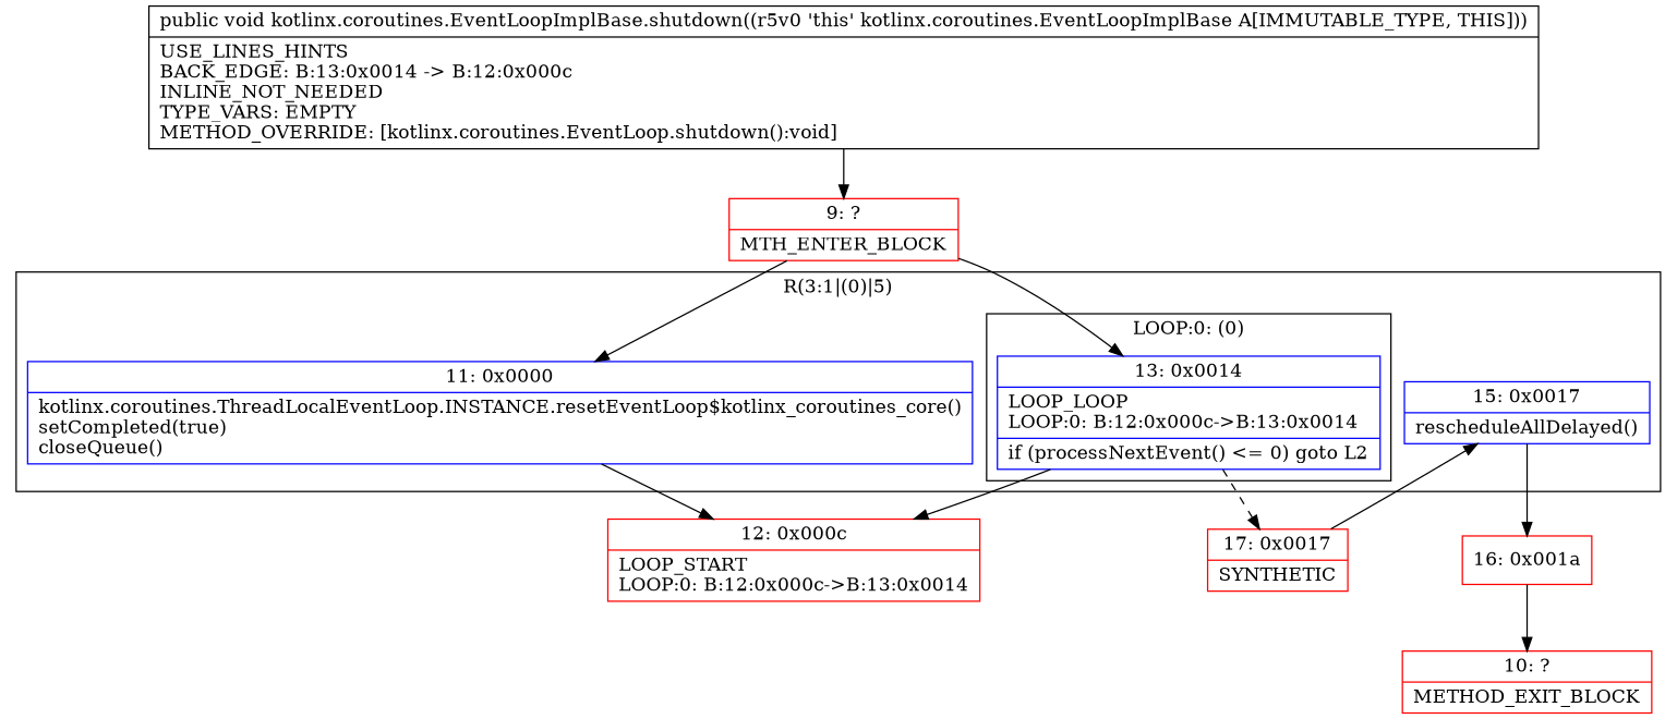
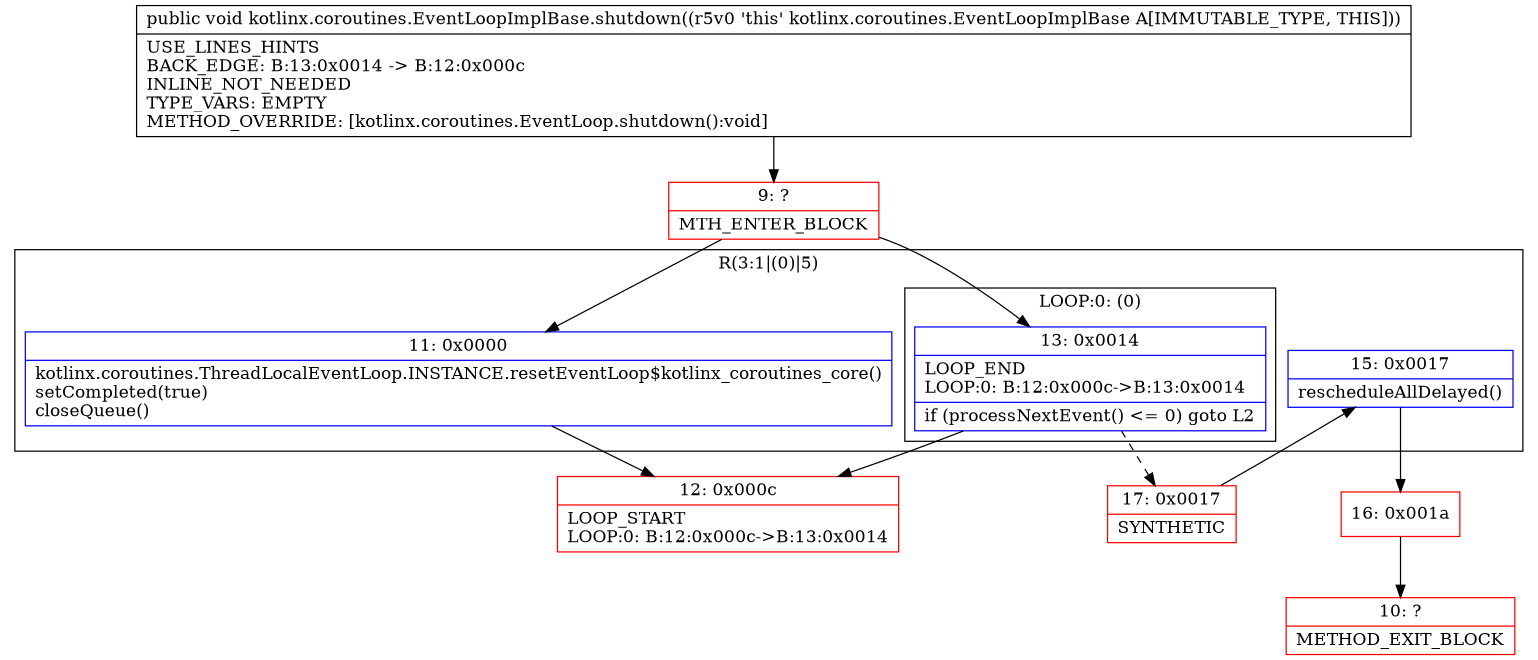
  digraph {
    node [color=red shape=record]
-   n1 [color=blue label="{13\:\ 0x0014|LOOP_LOOP\lLOOP:0: B:12:0x000c\-\>B:13:0x0014\l|if (processNextEvent() \<= 0) goto L2\l}"]
+   n1 [color=blue label="{13\:\ 0x0014|LOOP_END\lLOOP:0: B:12:0x000c\-\>B:13:0x0014\l|if (processNextEvent() \<= 0) goto L2\l}"]
    n2 [color=blue label="{11\:\ 0x0000|kotlinx.coroutines.ThreadLocalEventLoop.INSTANCE.resetEventLoop$kotlinx_coroutines_core()\lsetCompleted(true)\lcloseQueue()\l}"]
    n3 [color=blue label="{15\:\ 0x0017|rescheduleAllDelayed()\l}"]
    n4 [label="{12\:\ 0x000c|LOOP_START\lLOOP:0: B:12:0x000c\-\>B:13:0x0014\l}"]
    n5 [label="{17\:\ 0x0017|SYNTHETIC\l}"]
    n6 [label="{16\:\ 0x001a}"]
    n7 [label="{10\:\ ?|METHOD_EXIT_BLOCK\l}"]
    n8 [label="{9\:\ ?|MTH_ENTER_BLOCK\l}"]
    n9 [label="{public void kotlinx.coroutines.EventLoopImplBase.shutdown((r5v0 'this' kotlinx.coroutines.EventLoopImplBase A[IMMUTABLE_TYPE, THIS]))  | USE_LINES_HINTS\lBACK_EDGE: B:13:0x0014 \-\> B:12:0x000c\lINLINE_NOT_NEEDED\lTYPE_VARS: EMPTY\lMETHOD_OVERRIDE: [kotlinx.coroutines.EventLoop.shutdown():void]\l}" color=""]
    subgraph cluster_1 {
      label="R(3:1|(0)|5)"
      n2
      n3
      subgraph cluster_2 {
        label="LOOP:0: (0)"
        n1
        subgraph cluster_3 {
          label="R(0)"
        }
      }
    }
    n1 -> n4
    n1 -> n5 [style=dashed]
    n2 -> n4
    n3 -> n6
    n5 -> n3
    n6 -> n7
    n8 -> n1
    n8 -> n2
    n9 -> n8
  }
